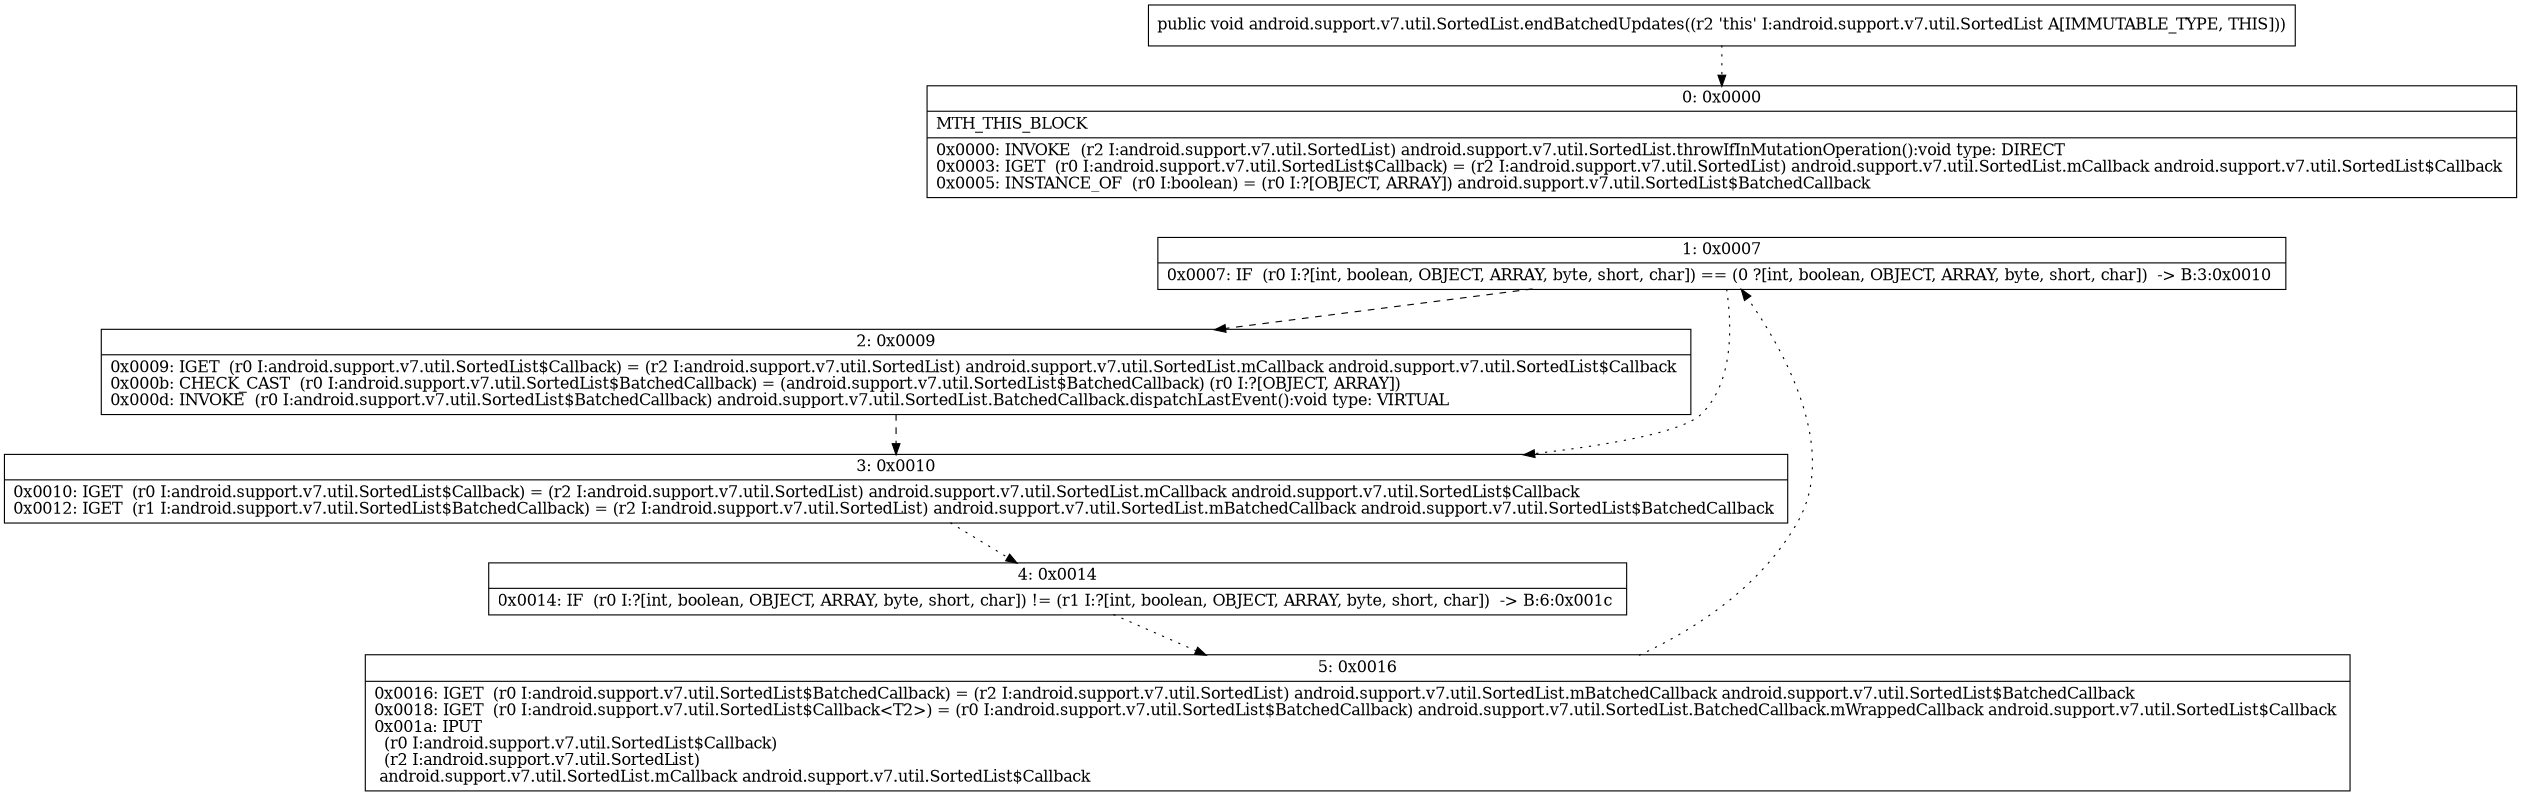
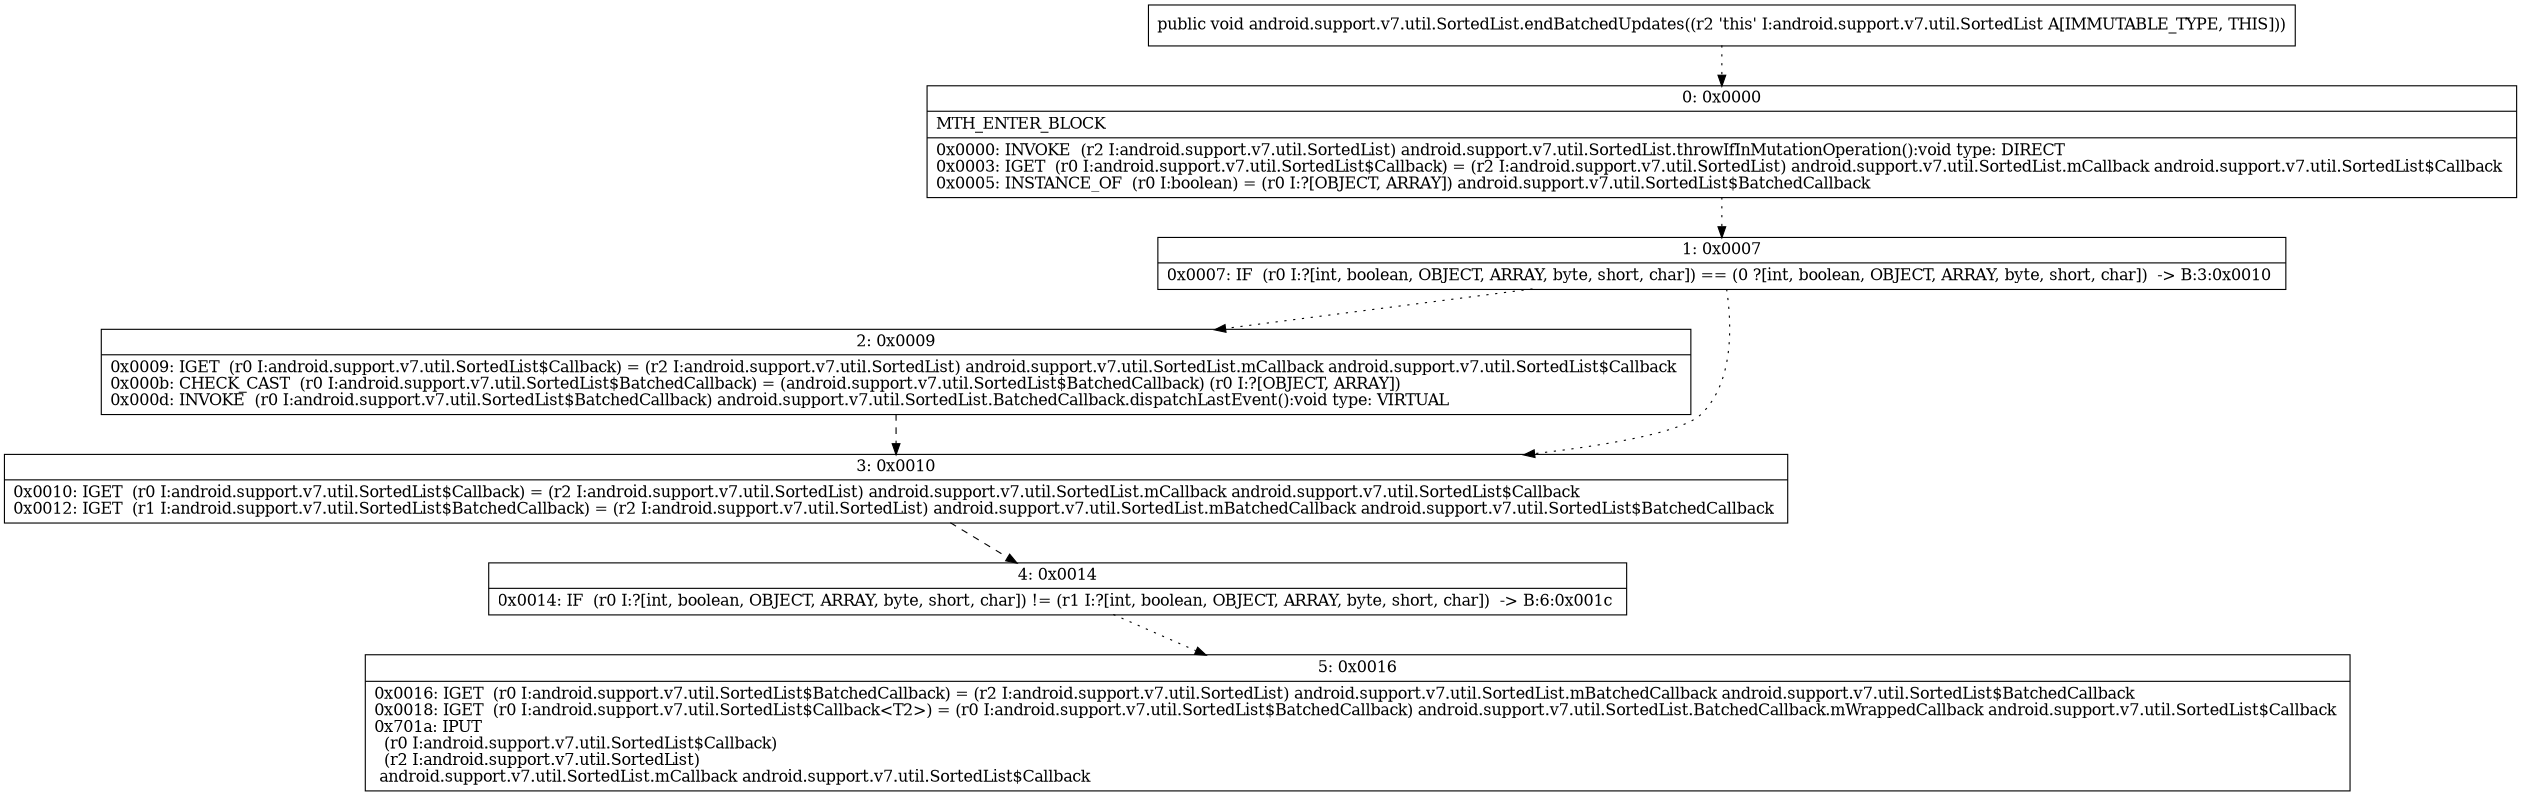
  digraph {
    node [shape=record]
    edge [style=dotted]
-   n1 [label="{0\:\ 0x0000|MTH_THIS_BLOCK\l|0x0000: INVOKE  (r2 I:android.support.v7.util.SortedList) android.support.v7.util.SortedList.throwIfInMutationOperation():void type: DIRECT \l0x0003: IGET  (r0 I:android.support.v7.util.SortedList$Callback) = (r2 I:android.support.v7.util.SortedList) android.support.v7.util.SortedList.mCallback android.support.v7.util.SortedList$Callback \l0x0005: INSTANCE_OF  (r0 I:boolean) = (r0 I:?[OBJECT, ARRAY]) android.support.v7.util.SortedList$BatchedCallback \l}"]
+   n1 [label="{0\:\ 0x0000|MTH_ENTER_BLOCK\l|0x0000: INVOKE  (r2 I:android.support.v7.util.SortedList) android.support.v7.util.SortedList.throwIfInMutationOperation():void type: DIRECT \l0x0003: IGET  (r0 I:android.support.v7.util.SortedList$Callback) = (r2 I:android.support.v7.util.SortedList) android.support.v7.util.SortedList.mCallback android.support.v7.util.SortedList$Callback \l0x0005: INSTANCE_OF  (r0 I:boolean) = (r0 I:?[OBJECT, ARRAY]) android.support.v7.util.SortedList$BatchedCallback \l}"]
    n2 [label="{1\:\ 0x0007|0x0007: IF  (r0 I:?[int, boolean, OBJECT, ARRAY, byte, short, char]) == (0 ?[int, boolean, OBJECT, ARRAY, byte, short, char])  \-\> B:3:0x0010 \l}"]
    n3 [label="{2\:\ 0x0009|0x0009: IGET  (r0 I:android.support.v7.util.SortedList$Callback) = (r2 I:android.support.v7.util.SortedList) android.support.v7.util.SortedList.mCallback android.support.v7.util.SortedList$Callback \l0x000b: CHECK_CAST  (r0 I:android.support.v7.util.SortedList$BatchedCallback) = (android.support.v7.util.SortedList$BatchedCallback) (r0 I:?[OBJECT, ARRAY]) \l0x000d: INVOKE  (r0 I:android.support.v7.util.SortedList$BatchedCallback) android.support.v7.util.SortedList.BatchedCallback.dispatchLastEvent():void type: VIRTUAL \l}"]
    n4 [label="{3\:\ 0x0010|0x0010: IGET  (r0 I:android.support.v7.util.SortedList$Callback) = (r2 I:android.support.v7.util.SortedList) android.support.v7.util.SortedList.mCallback android.support.v7.util.SortedList$Callback \l0x0012: IGET  (r1 I:android.support.v7.util.SortedList$BatchedCallback) = (r2 I:android.support.v7.util.SortedList) android.support.v7.util.SortedList.mBatchedCallback android.support.v7.util.SortedList$BatchedCallback \l}"]
    n5 [label="{4\:\ 0x0014|0x0014: IF  (r0 I:?[int, boolean, OBJECT, ARRAY, byte, short, char]) != (r1 I:?[int, boolean, OBJECT, ARRAY, byte, short, char])  \-\> B:6:0x001c \l}"]
-   n6 [label="{5\:\ 0x0016|0x0016: IGET  (r0 I:android.support.v7.util.SortedList$BatchedCallback) = (r2 I:android.support.v7.util.SortedList) android.support.v7.util.SortedList.mBatchedCallback android.support.v7.util.SortedList$BatchedCallback \l0x0018: IGET  (r0 I:android.support.v7.util.SortedList$Callback\<T2\>) = (r0 I:android.support.v7.util.SortedList$BatchedCallback) android.support.v7.util.SortedList.BatchedCallback.mWrappedCallback android.support.v7.util.SortedList$Callback \l0x001a: IPUT  \l  (r0 I:android.support.v7.util.SortedList$Callback)\l  (r2 I:android.support.v7.util.SortedList)\l android.support.v7.util.SortedList.mCallback android.support.v7.util.SortedList$Callback \l}"]
+   n6 [label="{5\:\ 0x0016|0x0016: IGET  (r0 I:android.support.v7.util.SortedList$BatchedCallback) = (r2 I:android.support.v7.util.SortedList) android.support.v7.util.SortedList.mBatchedCallback android.support.v7.util.SortedList$BatchedCallback \l0x0018: IGET  (r0 I:android.support.v7.util.SortedList$Callback\<T2\>) = (r0 I:android.support.v7.util.SortedList$BatchedCallback) android.support.v7.util.SortedList.BatchedCallback.mWrappedCallback android.support.v7.util.SortedList$Callback \l0x701a: IPUT  \l  (r0 I:android.support.v7.util.SortedList$Callback)\l  (r2 I:android.support.v7.util.SortedList)\l android.support.v7.util.SortedList.mCallback android.support.v7.util.SortedList$Callback \l}"]
    n7 [label="{public void android.support.v7.util.SortedList.endBatchedUpdates((r2 'this' I:android.support.v7.util.SortedList A[IMMUTABLE_TYPE, THIS])) }"]
-   n6 -> n2
-   n2 -> n3 [style=dashed]
+   n1 -> n2
+   n2 -> n3
    n2 -> n4
    n3 -> n4 [style=dashed]
-   n4 -> n5
+   n4 -> n5 [style=dashed]
    n5 -> n6
    n7 -> n1
  }
